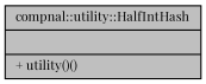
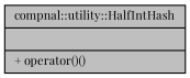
  digraph {
    fontname="Playfair Display"
-   n1 [color=black fillcolor=grey75 fontcolor=black fontname="Playfair Display" fontsize=10 height=0.2 label="{compnal::utility::HalfIntHash\n||+ utility()()\l}" shape=record style=filled width=0.4]
+   n1 [color=black fillcolor=grey75 fontcolor=black fontname="Playfair Display" fontsize=10 height=0.2 label="{compnal::utility::HalfIntHash\n||+ operator()()\l}" shape=record style=filled width=0.4]
  }
